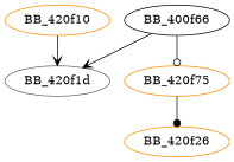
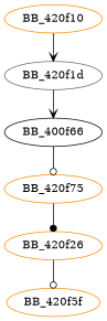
  digraph {
    node [color=darkorange]
    edge [arrowhead=vee]
    BB_420f1d [color=gray40]
    BB_420f10
    n3 [color=black label=BB_400f66]
    BB_420f26
+   BB_420f5f
    BB_420f75
-   n3 -> BB_420f1d
+   BB_420f1d -> n3
    BB_420f10 -> BB_420f1d
    n3 -> BB_420f75 [arrowhead=odot]
+   BB_420f26 -> BB_420f5f [arrowhead=odot]
    BB_420f75 -> BB_420f26 [arrowhead=dot]
  }
